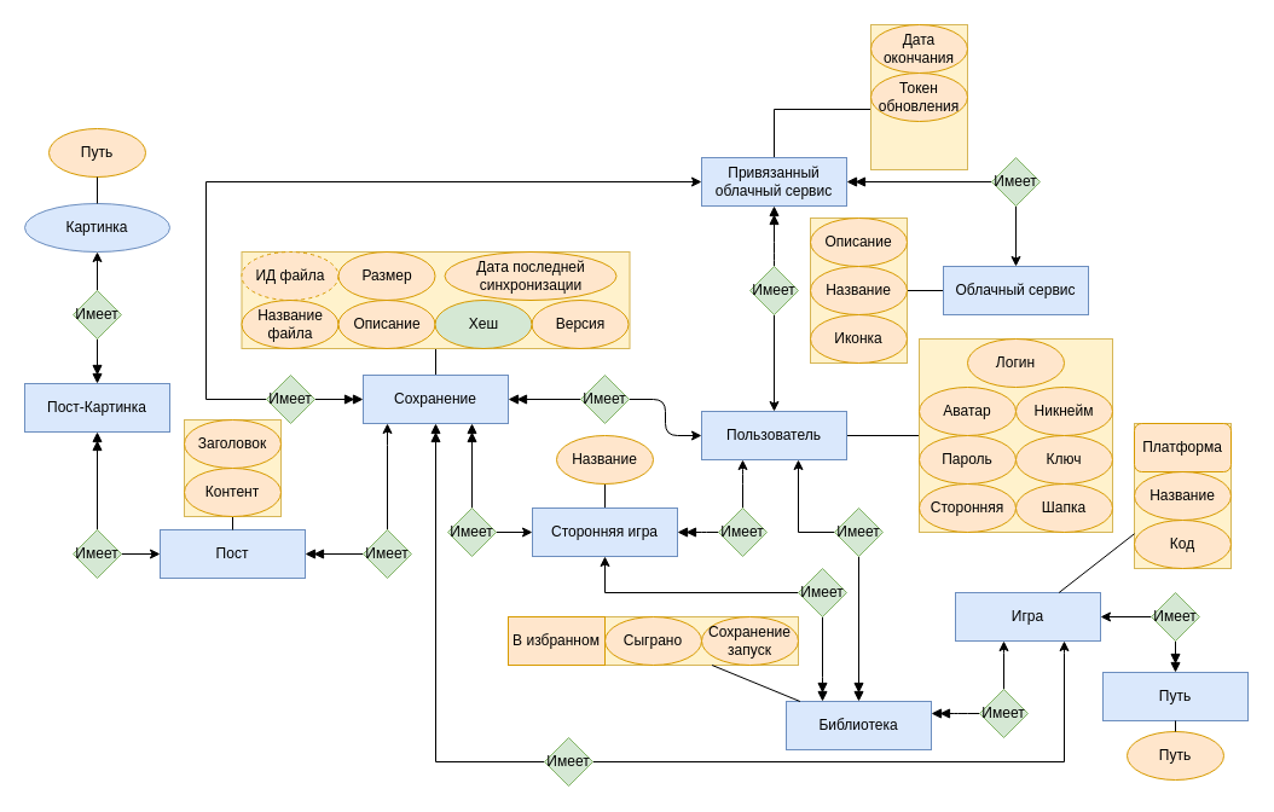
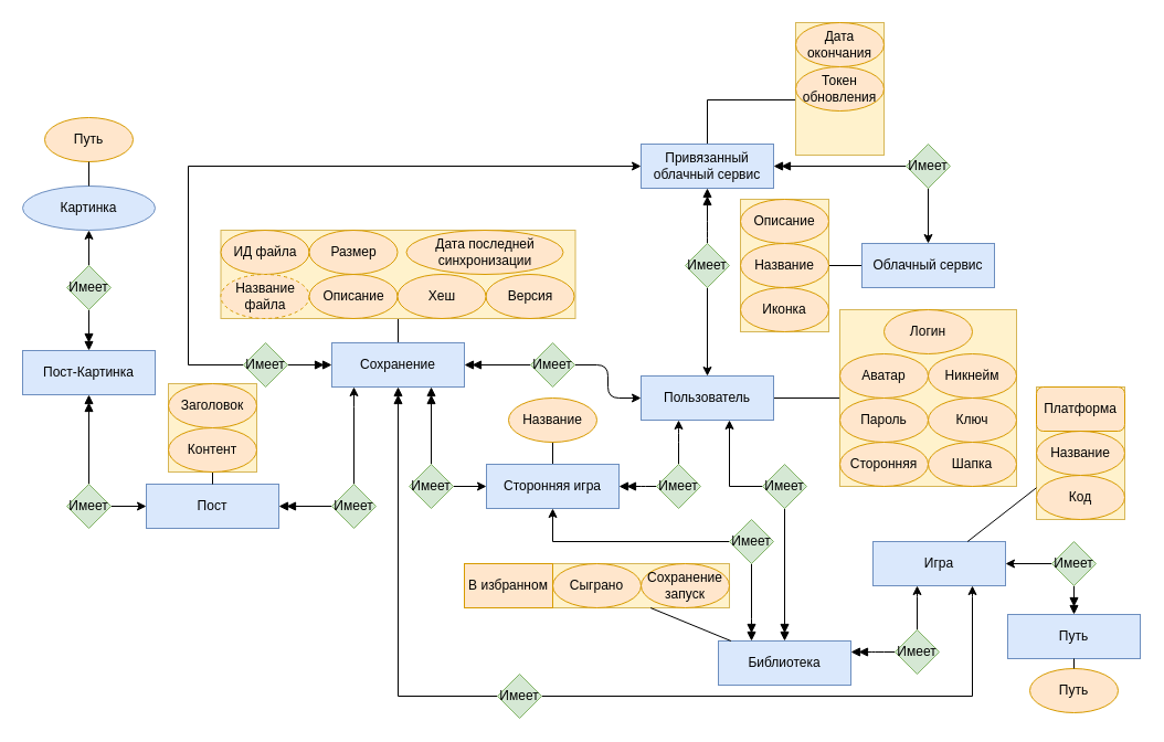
  <mxCell id="0" />
  <mxCell id="1" parent="0" />
  <mxCell id="2" style="rounded=0;orthogonalLoop=1;jettySize=auto;html=1;endArrow=none;endFill=0;" edge="1" parent="1" source="3" target="23"><mxGeometry relative="1" as="geometry" /></mxCell>
  <mxCell id="3" value="Пользователь" style="rounded=0;whiteSpace=wrap;html=1;fillColor=#dae8fc;strokeColor=#6c8ebf;" vertex="1" parent="1"><mxGeometry x="580" y="340" width="120" height="40" as="geometry" /></mxCell>
  <mxCell id="4" style="edgeStyle=orthogonalEdgeStyle;rounded=0;orthogonalLoop=1;jettySize=auto;html=1;endArrow=none;endFill=0;" edge="1" parent="1" source="5" target="18"><mxGeometry relative="1" as="geometry" /></mxCell>
  <mxCell id="5" value="Облачный сервис" style="rounded=0;whiteSpace=wrap;html=1;fillColor=#dae8fc;strokeColor=#6c8ebf;" vertex="1" parent="1"><mxGeometry x="780" y="220" width="120" height="40" as="geometry" /></mxCell>
  <mxCell id="6" style="rounded=0;orthogonalLoop=1;jettySize=auto;html=1;endArrow=none;endFill=0;" edge="1" parent="1" source="7" target="101"><mxGeometry relative="1" as="geometry" /></mxCell>
  <mxCell id="7" value="Сохранение" style="rounded=0;whiteSpace=wrap;html=1;fillColor=#dae8fc;strokeColor=#6c8ebf;" vertex="1" parent="1"><mxGeometry x="300" y="310" width="120" height="40" as="geometry" /></mxCell>
  <mxCell id="8" style="edgeStyle=orthogonalEdgeStyle;rounded=0;orthogonalLoop=1;jettySize=auto;html=1;endArrow=none;endFill=0;" edge="1" parent="1" source="9" target="35"><mxGeometry relative="1" as="geometry"><Array as="points"><mxPoint x="640" y="90" /></Array></mxGeometry></mxCell>
  <mxCell id="9" value="Привязанный облачный сервис" style="rounded=0;whiteSpace=wrap;html=1;fillColor=#dae8fc;strokeColor=#6c8ebf;" vertex="1" parent="1"><mxGeometry x="580" y="130" width="120" height="40" as="geometry" /></mxCell>
  <mxCell id="10" style="edgeStyle=orthogonalEdgeStyle;rounded=0;orthogonalLoop=1;jettySize=auto;html=1;endArrow=none;endFill=0;" edge="1" parent="1" source="11" target="44"><mxGeometry relative="1" as="geometry" /></mxCell>
  <mxCell id="11" value="Сторонняя игра" style="rounded=0;whiteSpace=wrap;html=1;fillColor=#dae8fc;strokeColor=#6c8ebf;" vertex="1" parent="1"><mxGeometry x="440" y="420" width="120" height="40" as="geometry" /></mxCell>
  <mxCell id="12" value="Библиотека" style="rounded=0;whiteSpace=wrap;html=1;fillColor=#dae8fc;strokeColor=#6c8ebf;" vertex="1" parent="1"><mxGeometry x="650" y="580" width="120" height="40" as="geometry" /></mxCell>
  <mxCell id="13" value="Игра" style="rounded=0;whiteSpace=wrap;html=1;fillColor=#dae8fc;strokeColor=#6c8ebf;" vertex="1" parent="1"><mxGeometry x="790" y="490" width="120" height="40" as="geometry" /></mxCell>
  <mxCell id="14" style="edgeStyle=orthogonalEdgeStyle;rounded=1;orthogonalLoop=1;jettySize=auto;html=1;curved=0;" edge="1" parent="1" source="16" target="3"><mxGeometry relative="1" as="geometry" /></mxCell>
  <mxCell id="15" style="edgeStyle=orthogonalEdgeStyle;rounded=1;orthogonalLoop=1;jettySize=auto;html=1;endArrow=doubleBlock;endFill=1;curved=0;" edge="1" parent="1" source="16" target="9"><mxGeometry relative="1" as="geometry"><Array as="points"><mxPoint x="640" y="210" /><mxPoint x="640" y="210" /></Array></mxGeometry></mxCell>
  <mxCell id="16" value="Имеет" style="rhombus;whiteSpace=wrap;html=1;fillColor=#d5e8d4;strokeColor=#82b366;" vertex="1" parent="1"><mxGeometry x="620" y="220" width="40" height="40" as="geometry" /></mxCell>
  <mxCell id="17" value="" style="group" vertex="1" connectable="0" parent="1"><mxGeometry x="670" y="180" width="80" height="120" as="geometry" /></mxCell>
  <mxCell id="18" value="" style="rounded=0;whiteSpace=wrap;html=1;fillColor=#fff2cc;strokeColor=#d6b656;" vertex="1" parent="17"><mxGeometry width="80" height="120" as="geometry" /></mxCell>
  <mxCell id="19" value="Название" style="ellipse;whiteSpace=wrap;html=1;fillColor=#ffe6cc;strokeColor=#d79b00;" vertex="1" parent="17"><mxGeometry y="40" width="80" height="40" as="geometry" /></mxCell>
  <mxCell id="20" value="Описание" style="ellipse;whiteSpace=wrap;html=1;fillColor=#ffe6cc;strokeColor=#d79b00;" vertex="1" parent="17"><mxGeometry width="80" height="40" as="geometry" /></mxCell>
  <mxCell id="21" value="Иконка" style="ellipse;whiteSpace=wrap;html=1;fillColor=#ffe6cc;strokeColor=#d79b00;" vertex="1" parent="17"><mxGeometry y="80" width="80" height="40" as="geometry" /></mxCell>
  <mxCell id="22" value="" style="group" vertex="1" connectable="0" parent="1"><mxGeometry x="760" y="280" width="160" height="160" as="geometry" /></mxCell>
  <mxCell id="23" value="" style="rounded=0;whiteSpace=wrap;html=1;fillColor=#fff2cc;strokeColor=#d6b656;" vertex="1" parent="22"><mxGeometry width="160" height="160" as="geometry" /></mxCell>
  <mxCell id="24" value="Сторонняя" style="ellipse;whiteSpace=wrap;html=1;fillColor=#ffe6cc;strokeColor=#d79b00;" vertex="1" parent="22"><mxGeometry y="120" width="80" height="40" as="geometry" /></mxCell>
  <mxCell id="25" value="Пароль" style="ellipse;whiteSpace=wrap;html=1;fillColor=#ffe6cc;strokeColor=#d79b00;" vertex="1" parent="22"><mxGeometry y="80" width="80" height="40" as="geometry" /></mxCell>
  <mxCell id="26" value="Никнейм" style="ellipse;whiteSpace=wrap;html=1;fillColor=#ffe6cc;strokeColor=#d79b00;" vertex="1" parent="22"><mxGeometry x="80" y="40" width="80" height="40" as="geometry" /></mxCell>
  <mxCell id="27" value="Аватар" style="ellipse;whiteSpace=wrap;html=1;fillColor=#ffe6cc;strokeColor=#d79b00;" vertex="1" parent="22"><mxGeometry y="40" width="80" height="40" as="geometry" /></mxCell>
  <mxCell id="28" value="Логин" style="ellipse;whiteSpace=wrap;html=1;fillColor=#ffe6cc;strokeColor=#d79b00;" vertex="1" parent="22"><mxGeometry x="40" width="80" height="40" as="geometry" /></mxCell>
  <mxCell id="29" value="Ключ" style="ellipse;whiteSpace=wrap;html=1;fillColor=#ffe6cc;strokeColor=#d79b00;" vertex="1" parent="22"><mxGeometry x="80" y="80" width="80" height="40" as="geometry" /></mxCell>
  <mxCell id="30" value="Шапка" style="ellipse;whiteSpace=wrap;html=1;fillColor=#ffe6cc;strokeColor=#d79b00;" vertex="1" parent="22"><mxGeometry x="80" y="120" width="80" height="40" as="geometry" /></mxCell>
  <mxCell id="31" style="edgeStyle=orthogonalEdgeStyle;rounded=1;orthogonalLoop=1;jettySize=auto;html=1;curved=0;" edge="1" parent="1" source="33" target="5"><mxGeometry relative="1" as="geometry" /></mxCell>
  <mxCell id="32" style="edgeStyle=orthogonalEdgeStyle;rounded=1;orthogonalLoop=1;jettySize=auto;html=1;endArrow=doubleBlock;endFill=1;curved=0;" edge="1" parent="1" source="33" target="9"><mxGeometry relative="1" as="geometry"><Array as="points"><mxPoint x="840" y="150" /><mxPoint x="840" y="150" /></Array></mxGeometry></mxCell>
  <mxCell id="33" value="Имеет" style="rhombus;whiteSpace=wrap;html=1;fillColor=#d5e8d4;strokeColor=#82b366;" vertex="1" parent="1"><mxGeometry x="820" y="130" width="40" height="40" as="geometry" /></mxCell>
  <mxCell id="34" value="" style="group" vertex="1" connectable="0" parent="1"><mxGeometry x="720" y="20" width="80" height="120" as="geometry" /></mxCell>
  <mxCell id="35" value="" style="rounded=0;whiteSpace=wrap;html=1;fillColor=#fff2cc;strokeColor=#d6b656;" vertex="1" parent="34"><mxGeometry width="80" height="120" as="geometry" /></mxCell>
  <mxCell id="36" value="Токен обновления" style="ellipse;whiteSpace=wrap;html=1;fillColor=#ffe6cc;strokeColor=#d79b00;" vertex="1" parent="34"><mxGeometry y="40" width="80" height="40" as="geometry" /></mxCell>
  <mxCell id="37" value="Дата окончания" style="ellipse;whiteSpace=wrap;html=1;fillColor=#ffe6cc;strokeColor=#d79b00;" vertex="1" parent="34"><mxGeometry width="80" height="40" as="geometry" /></mxCell>
  <mxCell id="38" style="edgeStyle=orthogonalEdgeStyle;rounded=1;orthogonalLoop=1;jettySize=auto;html=1;curved=0;" edge="1" parent="1" source="40" target="3"><mxGeometry relative="1" as="geometry" /></mxCell>
  <mxCell id="39" style="edgeStyle=orthogonalEdgeStyle;rounded=1;orthogonalLoop=1;jettySize=auto;html=1;endArrow=doubleBlock;endFill=1;curved=0;" edge="1" parent="1" source="40" target="7"><mxGeometry relative="1" as="geometry" /></mxCell>
  <mxCell id="40" value="Имеет" style="rhombus;whiteSpace=wrap;html=1;fillColor=#d5e8d4;strokeColor=#82b366;" vertex="1" parent="1"><mxGeometry x="480" y="310" width="40" height="40" as="geometry" /></mxCell>
  <mxCell id="41" style="rounded=1;orthogonalLoop=1;jettySize=auto;html=1;endArrow=doubleBlock;endFill=1;edgeStyle=orthogonalEdgeStyle;" edge="1" parent="1" source="43" target="11"><mxGeometry relative="1" as="geometry" /></mxCell>
  <mxCell id="42" style="edgeStyle=orthogonalEdgeStyle;rounded=1;orthogonalLoop=1;jettySize=auto;html=1;endArrow=classic;endFill=1;curved=0;" edge="1" parent="1" source="43" target="3"><mxGeometry relative="1" as="geometry"><Array as="points"><mxPoint x="614" y="390" /><mxPoint x="614" y="390" /></Array></mxGeometry></mxCell>
  <mxCell id="43" value="Имеет" style="rhombus;whiteSpace=wrap;html=1;fillColor=#d5e8d4;strokeColor=#82b366;" vertex="1" parent="1"><mxGeometry x="594" y="420" width="40" height="40" as="geometry" /></mxCell>
  <mxCell id="44" value="Название" style="ellipse;whiteSpace=wrap;html=1;fillColor=#ffe6cc;strokeColor=#d79b00;" vertex="1" parent="1"><mxGeometry x="460" y="360" width="80" height="40" as="geometry" /></mxCell>
  <mxCell id="45" style="edgeStyle=orthogonalEdgeStyle;rounded=0;orthogonalLoop=1;jettySize=auto;html=1;" edge="1" parent="1" source="47" target="11"><mxGeometry relative="1" as="geometry" /></mxCell>
  <mxCell id="46" style="edgeStyle=orthogonalEdgeStyle;rounded=0;orthogonalLoop=1;jettySize=auto;html=1;endArrow=doubleBlock;endFill=1;" edge="1" parent="1" source="47" target="7"><mxGeometry relative="1" as="geometry"><Array as="points"><mxPoint x="390" y="360" /><mxPoint x="390" y="360" /></Array></mxGeometry></mxCell>
  <mxCell id="47" value="Имеет" style="rhombus;whiteSpace=wrap;html=1;fillColor=#d5e8d4;strokeColor=#82b366;" vertex="1" parent="1"><mxGeometry x="370" y="420" width="40" height="40" as="geometry" /></mxCell>
  <mxCell id="48" value="" style="group" vertex="1" connectable="0" parent="1"><mxGeometry x="938" y="350" width="80" height="120" as="geometry" /></mxCell>
  <mxCell id="49" value="" style="rounded=0;whiteSpace=wrap;html=1;fillColor=#fff2cc;strokeColor=#d6b656;" vertex="1" parent="48"><mxGeometry width="80" height="120" as="geometry" /></mxCell>
  <mxCell id="50" value="Название" style="ellipse;whiteSpace=wrap;html=1;fillColor=#ffe6cc;strokeColor=#d79b00;" vertex="1" parent="48"><mxGeometry y="40" width="80" height="40" as="geometry" /></mxCell>
  <mxCell id="51" value="Платформа" style="whiteSpace=wrap;html=1;fillColor=#ffe6cc;strokeColor=#d79b00;rounded=1;" vertex="1" parent="48"><mxGeometry width="80" height="40" as="geometry" /></mxCell>
  <mxCell id="52" value="Код" style="ellipse;whiteSpace=wrap;html=1;fillColor=#ffe6cc;strokeColor=#d79b00;" vertex="1" parent="48"><mxGeometry y="80" width="80" height="40" as="geometry" /></mxCell>
  <mxCell id="53" style="rounded=0;orthogonalLoop=1;jettySize=auto;html=1;edgeStyle=orthogonalEdgeStyle;" edge="1" parent="1" source="55" target="3"><mxGeometry relative="1" as="geometry"><mxPoint x="660" y="420" as="targetPoint" /><Array as="points"><mxPoint x="660" y="440" /></Array></mxGeometry></mxCell>
  <mxCell id="54" style="edgeStyle=orthogonalEdgeStyle;rounded=0;orthogonalLoop=1;jettySize=auto;html=1;endArrow=doubleBlock;endFill=1;" edge="1" parent="1" source="55" target="12"><mxGeometry relative="1" as="geometry"><Array as="points"><mxPoint x="710" y="440" /></Array></mxGeometry></mxCell>
  <mxCell id="55" value="Имеет" style="rhombus;whiteSpace=wrap;html=1;fillColor=#d5e8d4;strokeColor=#82b366;" vertex="1" parent="1"><mxGeometry x="690" y="420" width="40" height="40" as="geometry" /></mxCell>
  <mxCell id="56" style="edgeStyle=orthogonalEdgeStyle;rounded=1;orthogonalLoop=1;jettySize=auto;html=1;endArrow=doubleBlock;endFill=1;curved=0;" edge="1" parent="1" source="58" target="12"><mxGeometry relative="1" as="geometry"><mxPoint x="910" y="650.03" as="targetPoint" /><Array as="points"><mxPoint x="790" y="590" /><mxPoint x="790" y="590" /></Array></mxGeometry></mxCell>
  <mxCell id="57" style="edgeStyle=orthogonalEdgeStyle;rounded=0;orthogonalLoop=1;jettySize=auto;html=1;" edge="1" parent="1" source="58" target="13"><mxGeometry relative="1" as="geometry"><Array as="points"><mxPoint x="830" y="540" /><mxPoint x="830" y="540" /></Array></mxGeometry></mxCell>
  <mxCell id="58" value="Имеет" style="rhombus;whiteSpace=wrap;html=1;fillColor=#d5e8d4;strokeColor=#82b366;" vertex="1" parent="1"><mxGeometry x="810" y="570" width="40" height="40" as="geometry" /></mxCell>
  <mxCell id="59" style="rounded=0;orthogonalLoop=1;jettySize=auto;html=1;endArrow=none;endFill=0;" edge="1" parent="1" source="49" target="13"><mxGeometry relative="1" as="geometry" /></mxCell>
  <mxCell id="60" style="edgeStyle=orthogonalEdgeStyle;rounded=0;orthogonalLoop=1;jettySize=auto;html=1;" edge="1" parent="1" source="62" target="11"><mxGeometry relative="1" as="geometry" /></mxCell>
  <mxCell id="61" style="edgeStyle=orthogonalEdgeStyle;rounded=0;orthogonalLoop=1;jettySize=auto;html=1;endArrow=doubleBlock;endFill=1;" edge="1" parent="1" source="62" target="12"><mxGeometry relative="1" as="geometry"><Array as="points"><mxPoint x="680" y="560" /><mxPoint x="680" y="560" /></Array></mxGeometry></mxCell>
  <mxCell id="62" value="Имеет" style="rhombus;whiteSpace=wrap;html=1;fillColor=#d5e8d4;strokeColor=#82b366;" vertex="1" parent="1"><mxGeometry x="660" y="470" width="40" height="40" as="geometry" /></mxCell>
  <mxCell id="63" value="" style="group" vertex="1" connectable="0" parent="1"><mxGeometry x="420" y="510" width="240" height="40" as="geometry" /></mxCell>
  <mxCell id="64" value="" style="rounded=0;whiteSpace=wrap;html=1;fillColor=#fff2cc;strokeColor=#d6b656;" vertex="1" parent="63"><mxGeometry width="240" height="40" as="geometry" /></mxCell>
  <mxCell id="65" value="Сыграно" style="ellipse;whiteSpace=wrap;html=1;fillColor=#ffe6cc;strokeColor=#d79b00;" vertex="1" parent="63"><mxGeometry x="80" width="80" height="40" as="geometry" /></mxCell>
  <mxCell id="66" value="Сохранение запуск" style="ellipse;whiteSpace=wrap;html=1;fillColor=#ffe6cc;strokeColor=#d79b00;" vertex="1" parent="63"><mxGeometry x="160" width="80" height="40" as="geometry" /></mxCell>
  <mxCell id="67" value="В избранном" style="whiteSpace=wrap;html=1;fillColor=#ffe6cc;strokeColor=#d79b00;rounded=0;" vertex="1" parent="63"><mxGeometry width="80" height="40" as="geometry" /></mxCell>
  <mxCell id="68" value="" style="endArrow=none;html=1;rounded=0;" edge="1" parent="1" source="64" target="12"><mxGeometry width="50" height="50" relative="1" as="geometry"><mxPoint x="510" y="500" as="sourcePoint" /><mxPoint x="560" y="450" as="targetPoint" /></mxGeometry></mxCell>
  <mxCell id="69" style="edgeStyle=orthogonalEdgeStyle;rounded=0;orthogonalLoop=1;jettySize=auto;html=1;" edge="1" parent="1" source="71" target="13"><mxGeometry relative="1" as="geometry"><Array as="points"><mxPoint x="880" y="540" /><mxPoint x="880" y="540" /></Array></mxGeometry></mxCell>
  <mxCell id="70" style="edgeStyle=orthogonalEdgeStyle;rounded=0;orthogonalLoop=1;jettySize=auto;html=1;endArrow=doubleBlock;endFill=1;" edge="1" parent="1" source="71" target="7"><mxGeometry relative="1" as="geometry" /></mxCell>
  <mxCell id="71" value="Имеет" style="rhombus;whiteSpace=wrap;html=1;fillColor=#d5e8d4;strokeColor=#82b366;" vertex="1" parent="1"><mxGeometry x="450" y="610" width="40" height="40" as="geometry" /></mxCell>
  <mxCell id="72" style="edgeStyle=orthogonalEdgeStyle;rounded=0;orthogonalLoop=1;jettySize=auto;html=1;endArrow=doubleBlock;endFill=1;" edge="1" parent="1" source="74" target="7"><mxGeometry relative="1" as="geometry" /></mxCell>
  <mxCell id="73" style="edgeStyle=orthogonalEdgeStyle;rounded=0;orthogonalLoop=1;jettySize=auto;html=1;" edge="1" parent="1" source="74" target="9"><mxGeometry relative="1" as="geometry"><Array as="points"><mxPoint x="170" y="330" /><mxPoint x="170" y="150" /></Array></mxGeometry></mxCell>
  <mxCell id="74" value="Имеет" style="rhombus;whiteSpace=wrap;html=1;fillColor=#d5e8d4;strokeColor=#82b366;" vertex="1" parent="1"><mxGeometry x="220" y="310" width="40" height="40" as="geometry" /></mxCell>
  <mxCell id="75" value="Пост" style="rounded=0;whiteSpace=wrap;html=1;fillColor=#dae8fc;strokeColor=#6c8ebf;" vertex="1" parent="1"><mxGeometry x="132" y="438" width="120" height="40" as="geometry" /></mxCell>
  <mxCell id="76" value="Путь" style="rounded=0;whiteSpace=wrap;html=1;fillColor=#dae8fc;strokeColor=#6c8ebf;" vertex="1" parent="1"><mxGeometry x="912" y="556" width="120" height="40" as="geometry" /></mxCell>
  <mxCell id="77" value="Путь" style="ellipse;whiteSpace=wrap;html=1;fillColor=#ffe6cc;strokeColor=#d79b00;" vertex="1" parent="1"><mxGeometry x="932" y="605" width="80" height="40" as="geometry" /></mxCell>
  <mxCell id="78" value="Пост-Картинка" style="rounded=0;whiteSpace=wrap;html=1;fillColor=#dae8fc;strokeColor=#6c8ebf;" vertex="1" parent="1"><mxGeometry x="20" y="317" width="120" height="40" as="geometry" /></mxCell>
  <mxCell id="79" value="Картинка" style="ellipse;whiteSpace=wrap;html=1;fillColor=#dae8fc;strokeColor=#6c8ebf;" vertex="1" parent="1"><mxGeometry x="20" y="168" width="120" height="40" as="geometry" /></mxCell>
  <mxCell id="80" value="Путь" style="ellipse;whiteSpace=wrap;html=1;fillColor=#ffe6cc;strokeColor=#d79b00;" vertex="1" parent="1"><mxGeometry x="40" y="106" width="80" height="40" as="geometry" /></mxCell>
  <mxCell id="81" value="" style="endArrow=none;html=1;rounded=0;" edge="1" parent="1" source="80" target="79"><mxGeometry width="50" height="50" relative="1" as="geometry"><mxPoint x="142.287" y="90.726" as="sourcePoint" /><mxPoint x="-50" y="619" as="targetPoint" /></mxGeometry></mxCell>
  <mxCell id="82" style="edgeStyle=orthogonalEdgeStyle;rounded=0;orthogonalLoop=1;jettySize=auto;html=1;" edge="1" parent="1" source="84" target="13"><mxGeometry relative="1" as="geometry"><Array as="points"><mxPoint x="855" y="504" /></Array></mxGeometry></mxCell>
  <mxCell id="83" style="edgeStyle=orthogonalEdgeStyle;rounded=0;orthogonalLoop=1;jettySize=auto;html=1;endArrow=doubleBlock;endFill=1;" edge="1" parent="1" source="84" target="76"><mxGeometry relative="1" as="geometry" /></mxCell>
  <mxCell id="84" value="Имеет" style="rhombus;whiteSpace=wrap;html=1;fillColor=#d5e8d4;strokeColor=#82b366;" vertex="1" parent="1"><mxGeometry x="952" y="490" width="40" height="40" as="geometry" /></mxCell>
  <mxCell id="85" value="" style="endArrow=none;html=1;rounded=0;" edge="1" parent="1" source="77" target="76"><mxGeometry width="50" height="50" relative="1" as="geometry"><mxPoint x="882" y="410" as="sourcePoint" /><mxPoint x="932" y="360" as="targetPoint" /></mxGeometry></mxCell>
  <mxCell id="86" style="rounded=0;orthogonalLoop=1;jettySize=auto;html=1;edgeStyle=orthogonalEdgeStyle;" edge="1" parent="1" source="88" target="7"><mxGeometry relative="1" as="geometry"><Array as="points"><mxPoint x="320" y="368" /><mxPoint x="320" y="368" /></Array></mxGeometry></mxCell>
  <mxCell id="87" style="edgeStyle=orthogonalEdgeStyle;rounded=0;orthogonalLoop=1;jettySize=auto;html=1;endArrow=doubleBlock;endFill=1;" edge="1" parent="1" source="88" target="75"><mxGeometry relative="1" as="geometry" /></mxCell>
  <mxCell id="88" value="Имеет" style="rhombus;whiteSpace=wrap;html=1;fillColor=#d5e8d4;strokeColor=#82b366;" vertex="1" parent="1"><mxGeometry x="300" y="438" width="40" height="40" as="geometry" /></mxCell>
  <mxCell id="89" style="edgeStyle=orthogonalEdgeStyle;rounded=0;orthogonalLoop=1;jettySize=auto;html=1;" edge="1" parent="1" source="91" target="75"><mxGeometry relative="1" as="geometry" /></mxCell>
  <mxCell id="90" style="edgeStyle=orthogonalEdgeStyle;rounded=0;orthogonalLoop=1;jettySize=auto;html=1;endArrow=doubleBlock;endFill=1;" edge="1" parent="1" source="91" target="78"><mxGeometry relative="1" as="geometry" /></mxCell>
  <mxCell id="91" value="Имеет" style="rhombus;whiteSpace=wrap;html=1;fillColor=#d5e8d4;strokeColor=#82b366;" vertex="1" parent="1"><mxGeometry x="60" y="438" width="40" height="40" as="geometry" /></mxCell>
  <mxCell id="92" style="edgeStyle=orthogonalEdgeStyle;rounded=0;orthogonalLoop=1;jettySize=auto;html=1;endArrow=doubleBlock;endFill=1;" edge="1" parent="1" source="94" target="78"><mxGeometry relative="1" as="geometry" /></mxCell>
  <mxCell id="93" style="rounded=0;orthogonalLoop=1;jettySize=auto;html=1;" edge="1" parent="1" source="94" target="79"><mxGeometry relative="1" as="geometry" /></mxCell>
  <mxCell id="94" value="Имеет" style="rhombus;whiteSpace=wrap;html=1;fillColor=#d5e8d4;strokeColor=#82b366;" vertex="1" parent="1"><mxGeometry x="60" y="240" width="40" height="40" as="geometry" /></mxCell>
  <mxCell id="95" value="" style="rounded=0;orthogonalLoop=1;jettySize=auto;html=1;endArrow=none;startFill=0;" edge="1" parent="1" source="97" target="75"><mxGeometry relative="1" as="geometry" /></mxCell>
  <mxCell id="96" value="" style="group" vertex="1" connectable="0" parent="1"><mxGeometry x="152" y="347" width="80" height="80" as="geometry" /></mxCell>
  <mxCell id="97" value="" style="rounded=0;whiteSpace=wrap;html=1;fillColor=#fff2cc;strokeColor=#d6b656;" vertex="1" parent="96"><mxGeometry width="80" height="80" as="geometry" /></mxCell>
  <mxCell id="98" value="Контент" style="ellipse;whiteSpace=wrap;html=1;fillColor=#ffe6cc;strokeColor=#d79b00;" vertex="1" parent="96"><mxGeometry y="40" width="80" height="40" as="geometry" /></mxCell>
  <mxCell id="99" value="Заголовок" style="ellipse;whiteSpace=wrap;html=1;fillColor=#ffe6cc;strokeColor=#d79b00;" vertex="1" parent="96"><mxGeometry width="80" height="40" as="geometry" /></mxCell>
  <mxCell id="100" value="" style="group" vertex="1" connectable="0" parent="1"><mxGeometry x="199.5" y="208" width="321" height="80" as="geometry" /></mxCell>
  <mxCell id="101" value="" style="rounded=0;whiteSpace=wrap;html=1;fillColor=#fff2cc;strokeColor=#d6b656;" vertex="1" parent="100"><mxGeometry width="321" height="80" as="geometry" /></mxCell>
- <mxCell id="102" value="ИД файла" style="ellipse;whiteSpace=wrap;html=1;fillColor=#ffe6cc;strokeColor=#d79b00;dashed=1;" vertex="1" parent="100"><mxGeometry width="80" height="40" as="geometry" /></mxCell>
- <mxCell id="103" value="Название файла" style="ellipse;whiteSpace=wrap;html=1;fillColor=#ffe6cc;strokeColor=#d79b00;" vertex="1" parent="100"><mxGeometry y="40" width="80" height="40" as="geometry" /></mxCell>
+ <mxCell id="102" value="ИД файла" style="ellipse;whiteSpace=wrap;html=1;fillColor=#ffe6cc;strokeColor=#d79b00;" vertex="1" parent="100"><mxGeometry width="80" height="40" as="geometry" /></mxCell>
+ <mxCell id="103" value="Название файла" style="ellipse;whiteSpace=wrap;html=1;fillColor=#ffe6cc;strokeColor=#d79b00;dashed=1;" vertex="1" parent="100"><mxGeometry y="40" width="80" height="40" as="geometry" /></mxCell>
  <mxCell id="104" value="Версия" style="ellipse;whiteSpace=wrap;html=1;fillColor=#ffe6cc;strokeColor=#d79b00;" vertex="1" parent="100"><mxGeometry x="240" y="40" width="80" height="40" as="geometry" /></mxCell>
  <mxCell id="105" value="Размер" style="ellipse;whiteSpace=wrap;html=1;fillColor=#ffe6cc;strokeColor=#d79b00;" vertex="1" parent="100"><mxGeometry x="80" width="80" height="40" as="geometry" /></mxCell>
  <mxCell id="106" value="Описание" style="ellipse;whiteSpace=wrap;html=1;fillColor=#ffe6cc;strokeColor=#d79b00;" vertex="1" parent="100"><mxGeometry x="80" y="40" width="80" height="40" as="geometry" /></mxCell>
- <mxCell id="107" value="Хеш" style="ellipse;whiteSpace=wrap;html=1;fillColor=#d5e8d4;strokeColor=#d79b00;" vertex="1" parent="100"><mxGeometry x="160" y="40" width="80" height="40" as="geometry" /></mxCell>
+ <mxCell id="107" value="Хеш" style="ellipse;whiteSpace=wrap;html=1;fillColor=#ffe6cc;strokeColor=#d79b00;" vertex="1" parent="100"><mxGeometry x="160" y="40" width="80" height="40" as="geometry" /></mxCell>
  <mxCell id="108" value="Дата последней синхронизации" style="ellipse;whiteSpace=wrap;html=1;fillColor=#ffe6cc;strokeColor=#d79b00;" vertex="1" parent="100"><mxGeometry x="168" width="142" height="40" as="geometry" /></mxCell>
